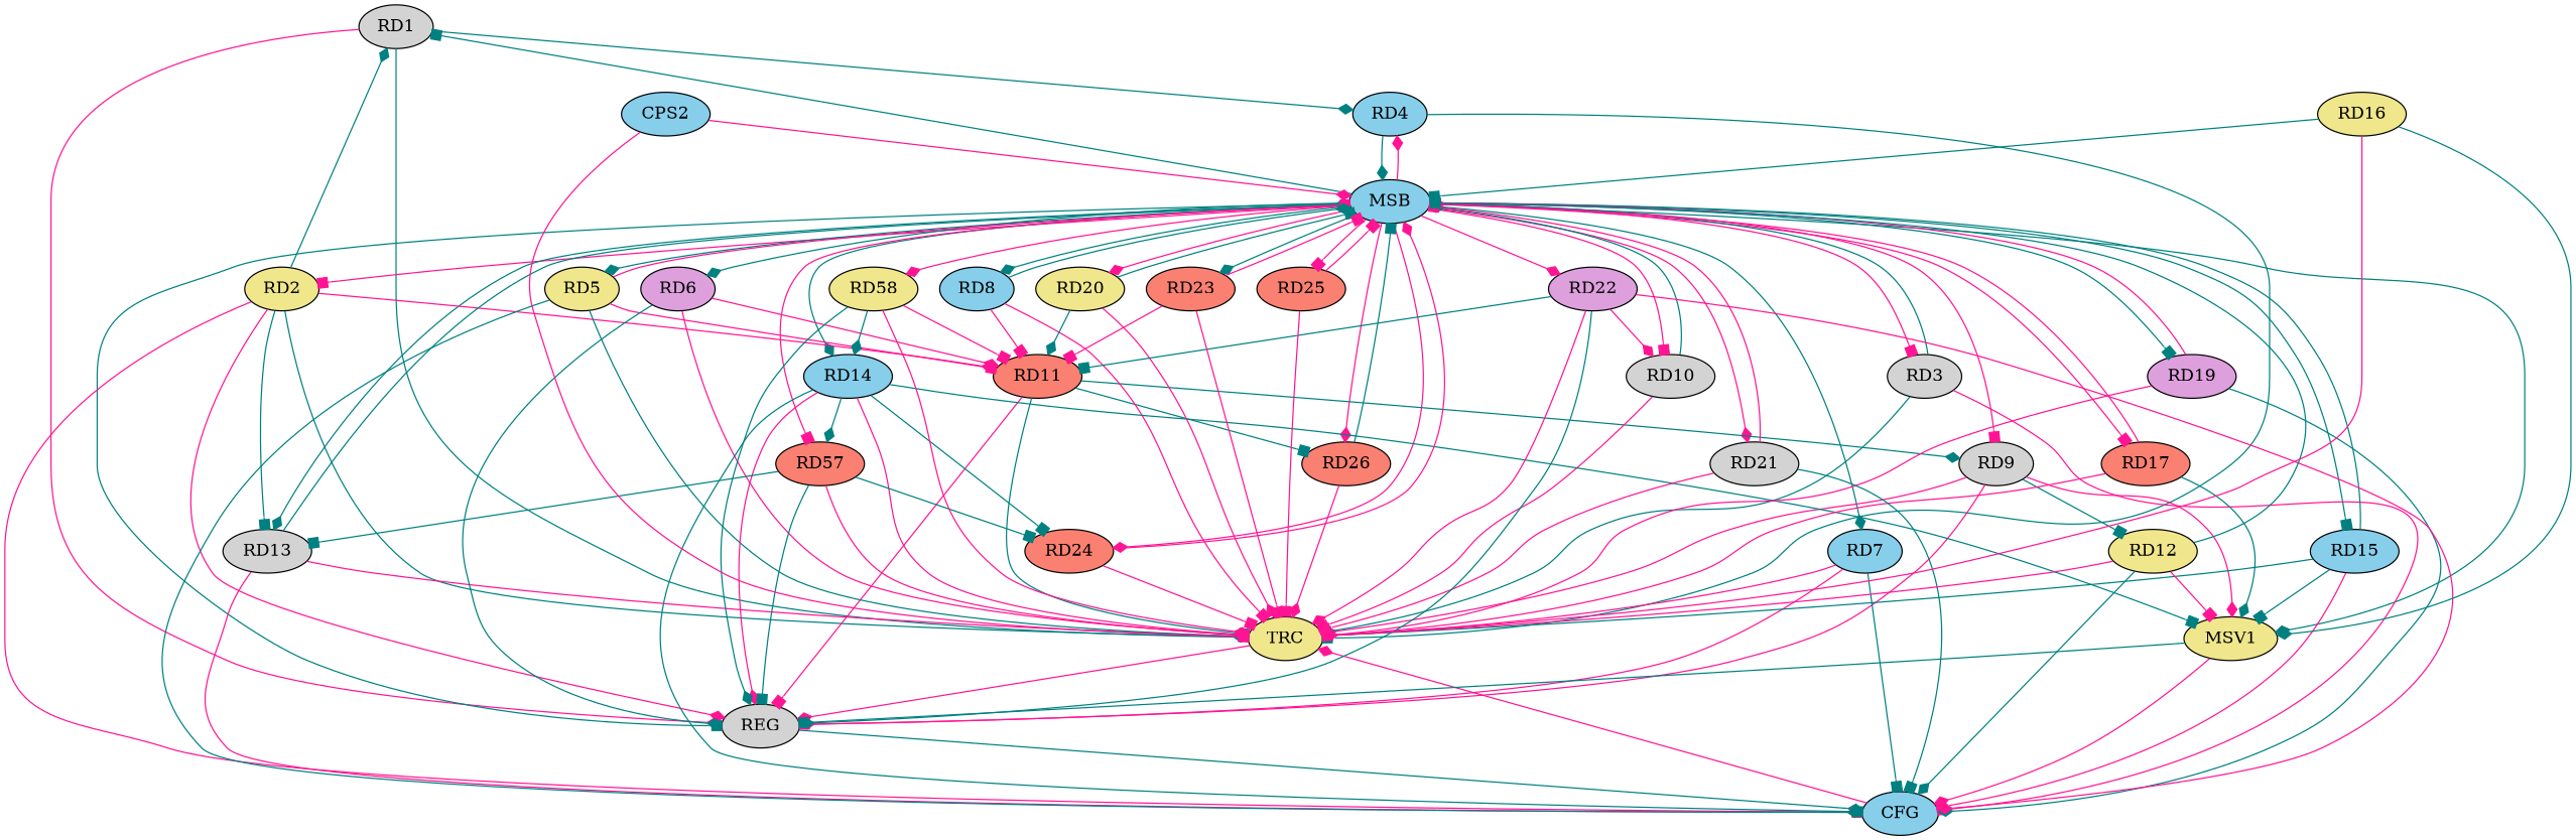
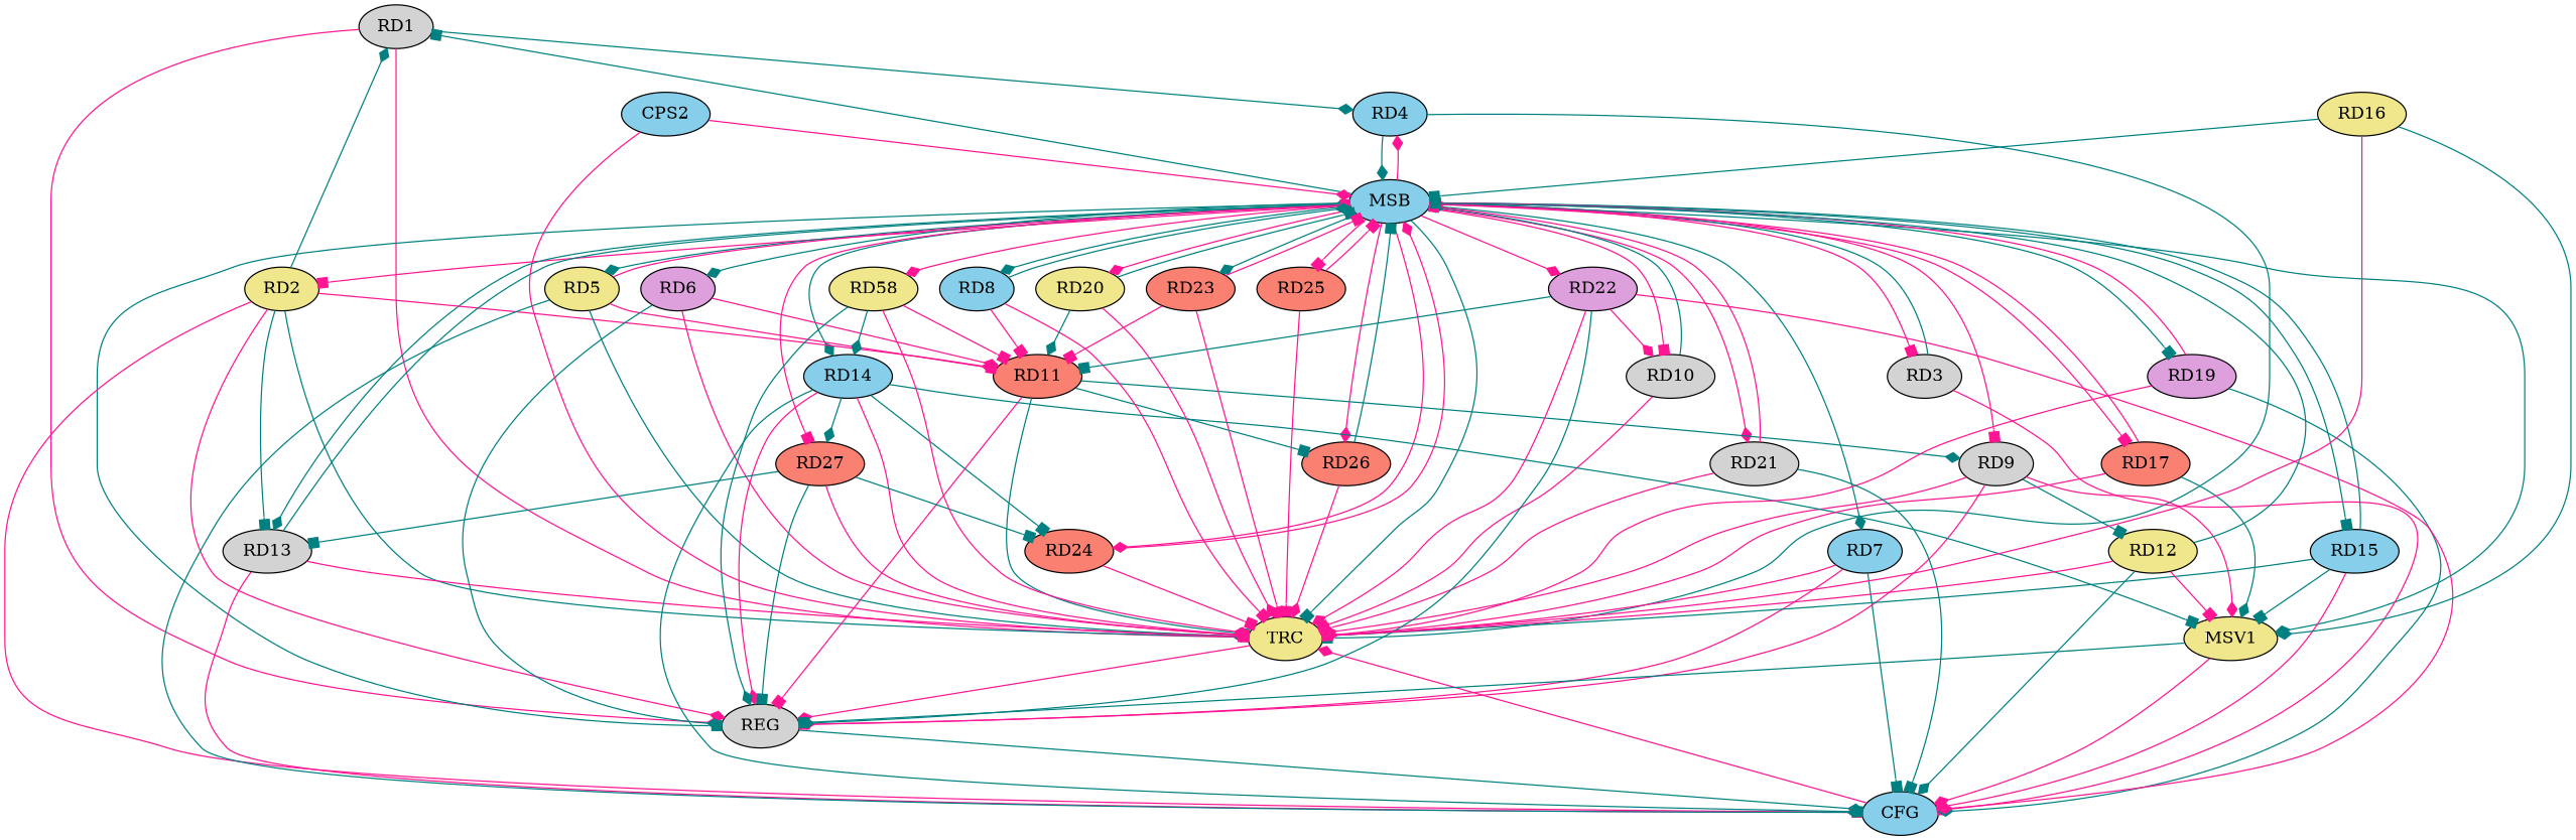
  strict digraph {
    node [fillcolor=skyblue style=filled]
    edge [arrowhead=box color=deeppink]
    n1 [fillcolor=lightgrey label=RD1]
    n2 [label=RD4]
    n3 [fillcolor=lightgrey label=REG]
    n4 [fillcolor=khaki label=TRC]
    n5 [label=MSB]
    n6 [label=CFG]
    n7 [fillcolor=khaki label=RD2]
    n8 [fillcolor=salmon label=RD11]
    n9 [fillcolor=lightgrey label=RD13]
    n10 [fillcolor=lightgrey label=RD9]
    n11 [fillcolor=salmon label=RD26]
    n12 [fillcolor=lightgrey label=RD3]
    n13 [fillcolor=khaki label=RD5]
    n14 [fillcolor=plum label=RD6]
    n15 [label=RD7]
    n16 [label=RD8]
    n17 [fillcolor=khaki label=MSV1]
    n18 [fillcolor=lightgrey label=RD10]
    n19 [label=RD14]
    n20 [fillcolor=salmon label=RD24]
-   n21 [fillcolor=salmon label=RD57]
+   n21 [fillcolor=salmon label=RD27]
    n22 [label=RD15]
    n23 [fillcolor=salmon label=RD17]
    n24 [fillcolor=khaki label=RD58]
    n25 [fillcolor=plum label=RD19]
    n26 [fillcolor=khaki label=RD20]
    n27 [fillcolor=lightgrey label=RD21]
    n28 [fillcolor=plum label=RD22]
    n29 [fillcolor=salmon label=RD23]
    n30 [fillcolor=salmon label=RD25]
    n31 [fillcolor=khaki label=RD12]
    n32 [fillcolor=khaki label=RD16]
    n33 [label=CPS2]
    n1 -> n2 [arrowhead=diamond color=teal]
    n1 -> n3 [arrowhead=diamond]
-   n1 -> n4 [arrowhead=diamond color=teal]
+   n1 -> n4 [arrowhead=diamond]
    n2 -> n4 [color=teal]
    n2 -> n5 [arrowhead=diamond color=teal]
    n3 -> n6 [arrowhead=diamond color=teal]
    n4 -> n3 [arrowhead=diamond]
    n5 -> n1 [color=teal]
    n5 -> n2 [arrowhead=diamond]
    n5 -> n3 [color=teal]
    n5 -> n7
    n5 -> n9 [arrowhead=diamond color=teal]
    n5 -> n10
    n5 -> n11 [arrowhead=diamond]
    n5 -> n12
    n5 -> n13 [arrowhead=diamond color=teal]
    n5 -> n14 [arrowhead=diamond color=teal]
    n5 -> n15 [arrowhead=diamond color=teal]
    n5 -> n16 [arrowhead=diamond color=teal]
    n5 -> n17 [arrowhead=diamond color=teal]
    n5 -> n18
    n5 -> n19 [arrowhead=diamond color=teal]
    n5 -> n20 [arrowhead=diamond]
    n5 -> n21
    n5 -> n22 [color=teal]
    n5 -> n23
    n5 -> n24 [arrowhead=diamond]
    n5 -> n25 [color=teal]
    n5 -> n26 [arrowhead=diamond]
    n5 -> n27 [arrowhead=diamond]
    n5 -> n28 [arrowhead=diamond]
    n5 -> n29 [arrowhead=diamond color=teal]
    n5 -> n30
    n6 -> n4 [arrowhead=diamond]
    n7 -> n1 [arrowhead=diamond color=teal]
    n7 -> n3 [arrowhead=diamond]
    n7 -> n4 [arrowhead=diamond color=teal]
    n7 -> n6 [arrowhead=diamond]
    n7 -> n8 [arrowhead=diamond]
    n7 -> n9 [color=teal]
    n8 -> n3
    n8 -> n4 [color=teal]
    n8 -> n10 [arrowhead=diamond color=teal]
    n8 -> n11 [color=teal]
    n9 -> n4
    n9 -> n5 [arrowhead=diamond color=teal]
    n9 -> n6
    n10 -> n3
    n10 -> n4 [arrowhead=diamond]
    n10 -> n17 [arrowhead=diamond]
    n10 -> n31 [color=teal]
    n11 -> n4 [arrowhead=diamond]
    n11 -> n5 [color=teal]
-   n12 -> n4 [color=teal]
+   n5 -> n4 [color=teal]
    n12 -> n5 [color=teal]
    n12 -> n6
    n13 -> n4 [color=teal]
    n13 -> n5
    n13 -> n6 [arrowhead=diamond color=teal]
    n13 -> n8
    n14 -> n3 [arrowhead=diamond color=teal]
    n14 -> n4 [arrowhead=diamond]
    n14 -> n8 [arrowhead=diamond]
    n15 -> n3 [arrowhead=diamond]
    n15 -> n4 [arrowhead=diamond]
    n15 -> n6 [color=teal]
    n16 -> n4
    n16 -> n5 [arrowhead=diamond color=teal]
    n16 -> n8
    n17 -> n3 [color=teal]
    n17 -> n6 [arrowhead=diamond]
    n18 -> n4
    n18 -> n5 [arrowhead=diamond color=teal]
    n19 -> n3 [arrowhead=diamond]
    n19 -> n4
    n19 -> n6 [color=teal]
    n19 -> n17 [color=teal]
    n19 -> n20 [color=teal]
    n19 -> n21 [arrowhead=diamond color=teal]
    n20 -> n4
    n20 -> n5 [arrowhead=diamond]
    n21 -> n3 [color=teal]
    n21 -> n4
    n21 -> n9 [color=teal]
    n21 -> n20 [color=teal]
    n22 -> n4 [color=teal]
    n22 -> n5 [color=teal]
    n22 -> n6
    n22 -> n17 [color=teal]
    n23 -> n4 [arrowhead=diamond]
    n23 -> n5 [arrowhead=diamond]
    n23 -> n17 [arrowhead=diamond color=teal]
    n24 -> n3 [arrowhead=diamond color=teal]
    n24 -> n4 [arrowhead=diamond]
    n24 -> n8
    n24 -> n19 [arrowhead=diamond color=teal]
    n25 -> n4
    n25 -> n5
    n25 -> n6 [arrowhead=diamond color=teal]
    n26 -> n4 [arrowhead=diamond]
    n26 -> n5 [color=teal]
    n26 -> n8 [arrowhead=diamond color=teal]
    n27 -> n4
    n27 -> n5
    n27 -> n6 [color=teal]
    n28 -> n3 [arrowhead=diamond color=teal]
    n28 -> n4 [arrowhead=diamond]
    n28 -> n6 [arrowhead=diamond]
    n28 -> n8 [color=teal]
    n28 -> n18 [arrowhead=diamond]
    n29 -> n4
    n29 -> n5
    n29 -> n8
    n30 -> n4
    n30 -> n5
    n31 -> n4 [arrowhead=diamond]
    n31 -> n5 [color=teal]
    n31 -> n6 [arrowhead=diamond color=teal]
    n31 -> n17
    n32 -> n4
    n32 -> n5 [color=teal]
    n32 -> n17 [arrowhead=diamond color=teal]
    n33 -> n4
    n33 -> n5 [arrowhead=diamond]
  }
